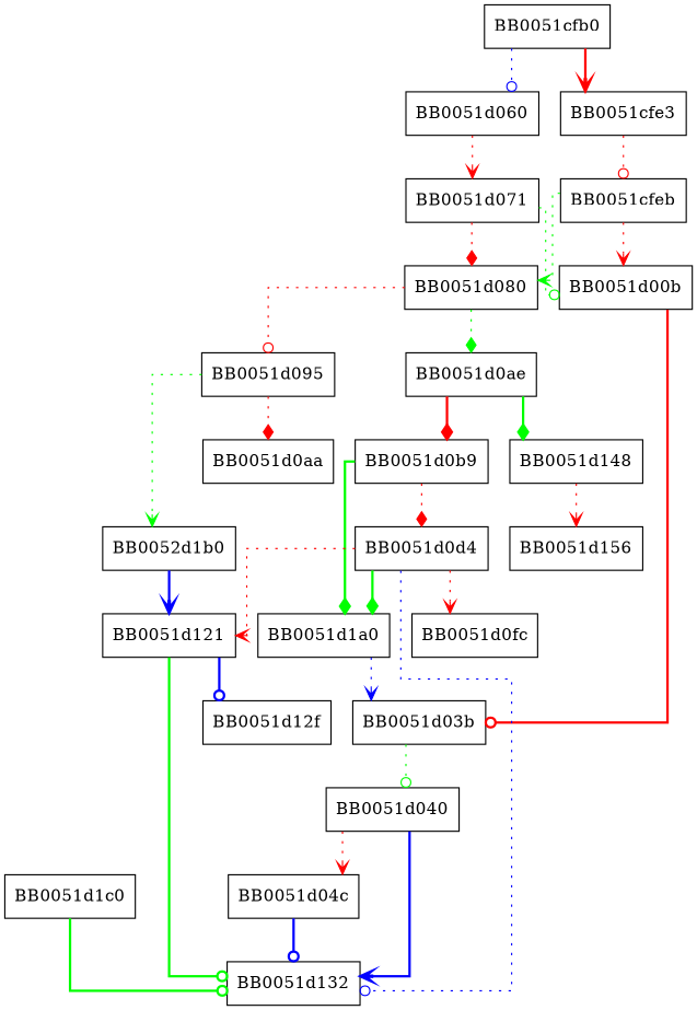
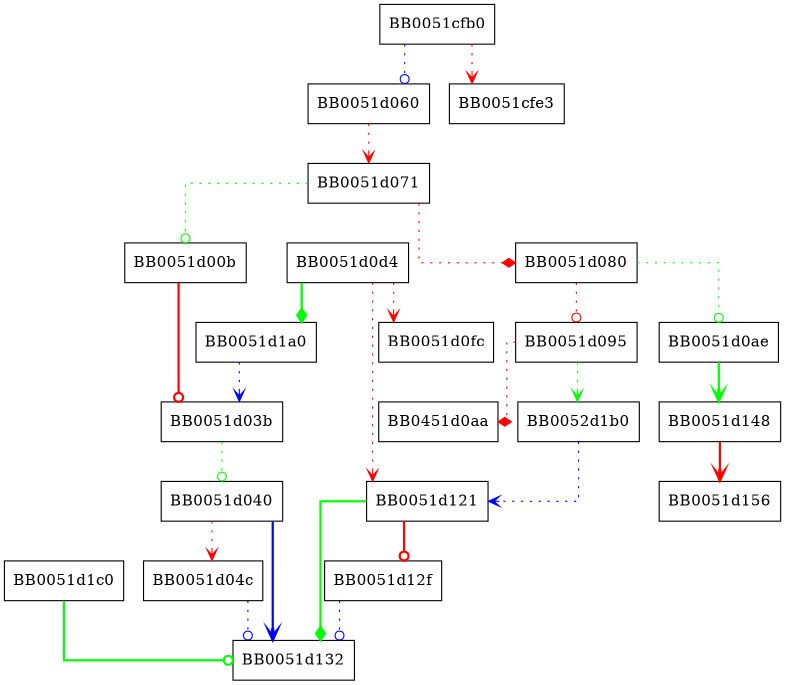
  digraph {
    splines=ortho
    node [shape=box]
    edge [arrowhead=vee color=red style=dotted]
    BB0051cfb0
    BB0051d060
    BB0051cfe3
    BB0051d071
-   BB0051cfeb
    BB0051d1c0
    BB0051d132
    BB0051d080
    BB0051d00b
    BB0051d0ae
    BB0051d095
    BB0051d03b
    BB0051d148
-   BB0051d0b9
    n15 [label=BB0052d1b0]
-   BB0051d0aa
+   BB0051d0aa [label=BB0451d0aa]
    BB0051d040
    BB0051d04c
    BB0051d156
    BB0051d1a0
    BB0051d0d4
    BB0051d121
    BB0051d12f
    BB0051d0fc
    BB0051cfb0 -> BB0051d060 [arrowhead=odot color=blue]
-   BB0051cfb0 -> BB0051cfe3 [style=bold]
+   BB0051cfb0 -> BB0051cfe3
    BB0051d060 -> BB0051d071
-   BB0051cfe3 -> BB0051cfeb [arrowhead=odot]
    BB0051d071 -> BB0051d080 [arrowhead=diamond]
    BB0051d071 -> BB0051d00b [arrowhead=odot color=green]
-   BB0051cfeb -> BB0051d080 [color=green]
-   BB0051cfeb -> BB0051d00b
    BB0051d1c0 -> BB0051d132 [arrowhead=odot color=green style=bold]
-   BB0051d080 -> BB0051d0ae [arrowhead=diamond color=green]
+   BB0051d080 -> BB0051d0ae [arrowhead=odot color=green]
    BB0051d080 -> BB0051d095 [arrowhead=odot]
    BB0051d00b -> BB0051d03b [arrowhead=odot style=bold]
-   BB0051d0ae -> BB0051d148 [arrowhead=diamond color=green style=bold]
-   BB0051d0ae -> BB0051d0b9 [arrowhead=diamond style=bold]
+   BB0051d0ae -> BB0051d148 [color=green style=bold]
    BB0051d095 -> n15 [color=green]
    BB0051d095 -> BB0051d0aa [arrowhead=diamond]
    BB0051d03b -> BB0051d040 [arrowhead=odot color=green]
-   BB0051d148 -> BB0051d156
-   BB0051d0b9 -> BB0051d1a0 [arrowhead=diamond color=green style=bold]
-   BB0051d0b9 -> BB0051d0d4 [arrowhead=diamond]
-   n15 -> BB0051d121 [color=blue style=bold]
+   BB0051d148 -> BB0051d156 [style=bold]
+   n15 -> BB0051d121 [color=blue]
    BB0051d040 -> BB0051d132 [color=blue style=bold]
    BB0051d040 -> BB0051d04c
-   BB0051d04c -> BB0051d132 [arrowhead=odot color=blue style=bold]
+   BB0051d04c -> BB0051d132 [arrowhead=odot color=blue]
    BB0051d1a0 -> BB0051d03b [color=blue]
    BB0051d0d4 -> BB0051d1a0 [arrowhead=diamond color=green style=bold]
    BB0051d0d4 -> BB0051d121
    BB0051d0d4 -> BB0051d0fc
-   BB0051d121 -> BB0051d132 [arrowhead=odot color=green style=bold]
-   BB0051d121 -> BB0051d12f [arrowhead=odot color=blue style=bold]
-   BB0051d0d4 -> BB0051d132 [arrowhead=odot color=blue]
+   BB0051d121 -> BB0051d132 [arrowhead=diamond color=green style=bold]
+   BB0051d121 -> BB0051d12f [arrowhead=odot style=bold]
+   BB0051d12f -> BB0051d132 [arrowhead=odot color=blue]
  }
